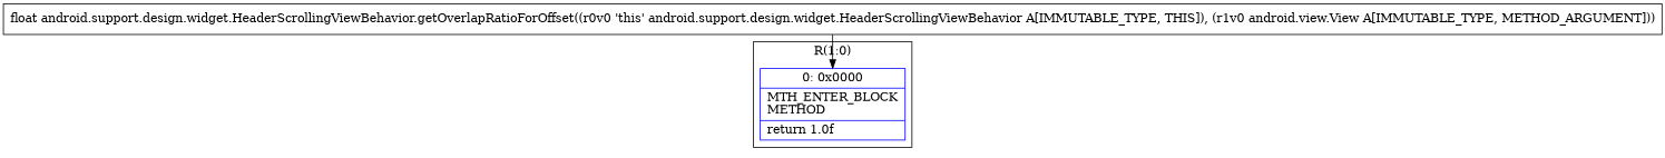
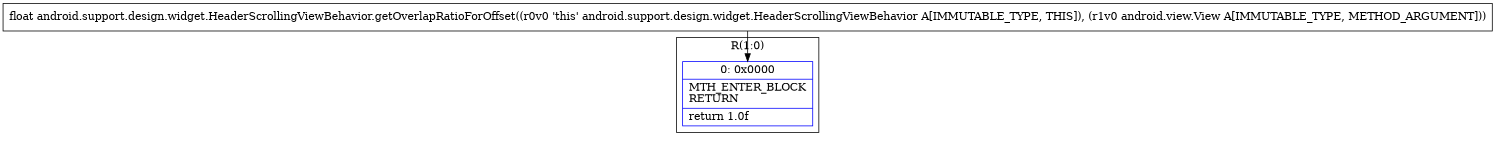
  digraph {
    node [shape=record]
-   n1 [color=blue label="{0\:\ 0x0000|MTH_ENTER_BLOCK\lMETHOD\l|return 1.0f\l}"]
+   n1 [color=blue label="{0\:\ 0x0000|MTH_ENTER_BLOCK\lRETURN\l|return 1.0f\l}"]
    n2 [label="{float android.support.design.widget.HeaderScrollingViewBehavior.getOverlapRatioForOffset((r0v0 'this' android.support.design.widget.HeaderScrollingViewBehavior A[IMMUTABLE_TYPE, THIS]), (r1v0 android.view.View A[IMMUTABLE_TYPE, METHOD_ARGUMENT])) }"]
    subgraph cluster_1 {
      label="R(1:0)"
      n1
    }
    n2 -> n1
  }
